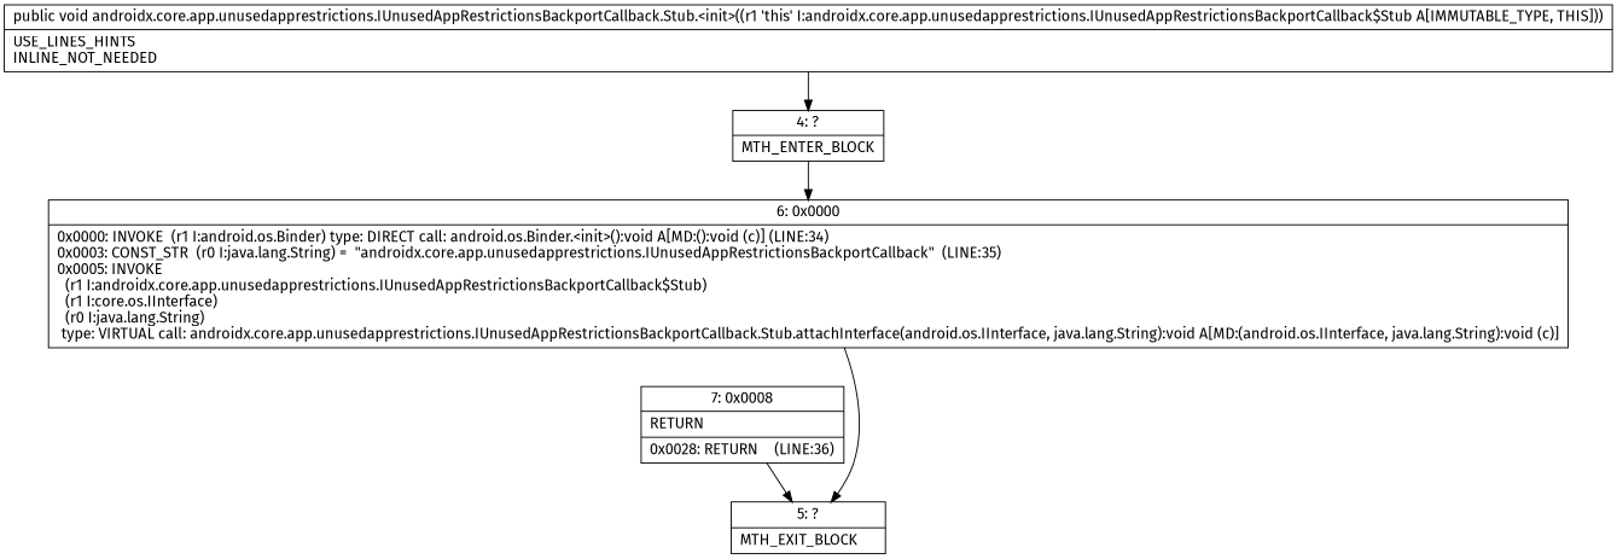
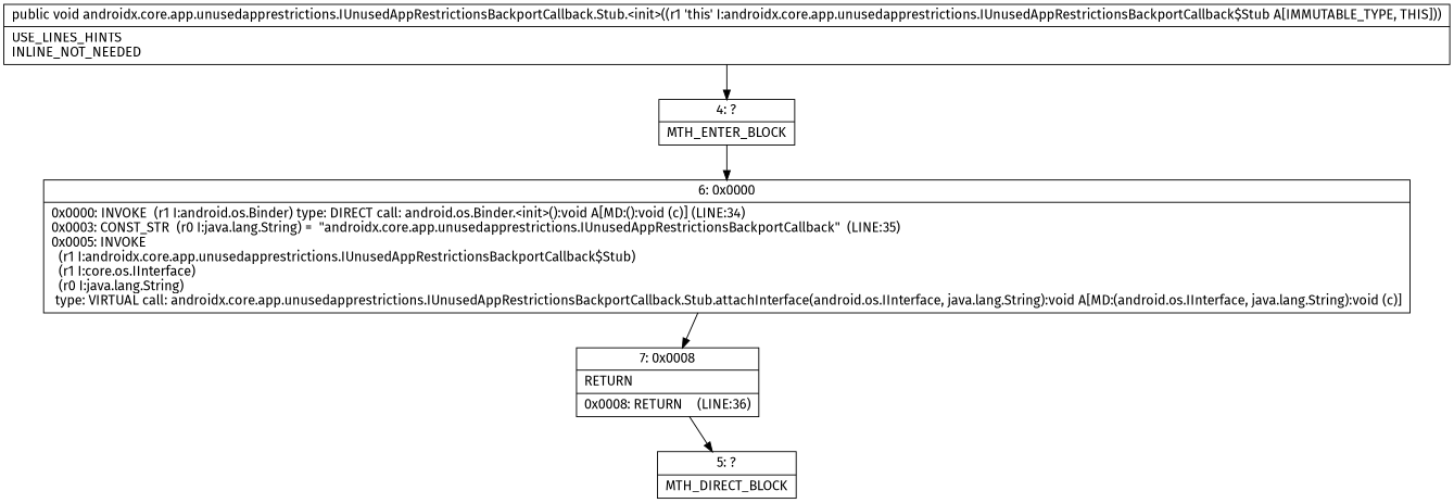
  digraph {
    fontname="Fira Sans"
    node [fontname="Fira Sans" shape=record]
    edge [fontname="Fira Sans"]
    n1 [label="{4\:\ ?|MTH_ENTER_BLOCK\l}"]
    n2 [label="{6\:\ 0x0000|0x0000: INVOKE  (r1 I:android.os.Binder) type: DIRECT call: android.os.Binder.\<init\>():void A[MD:():void (c)] (LINE:34)\l0x0003: CONST_STR  (r0 I:java.lang.String) =  \"androidx.core.app.unusedapprestrictions.IUnusedAppRestrictionsBackportCallback\"  (LINE:35)\l0x0005: INVOKE  \l  (r1 I:androidx.core.app.unusedapprestrictions.IUnusedAppRestrictionsBackportCallback$Stub)\l  (r1 I:core.os.IInterface)\l  (r0 I:java.lang.String)\l type: VIRTUAL call: androidx.core.app.unusedapprestrictions.IUnusedAppRestrictionsBackportCallback.Stub.attachInterface(android.os.IInterface, java.lang.String):void A[MD:(android.os.IInterface, java.lang.String):void (c)]\l}"]
-   n3 [label="{7\:\ 0x0008|RETURN\l|0x0028: RETURN    (LINE:36)\l}"]
-   n4 [label="{5\:\ ?|MTH_EXIT_BLOCK\l}"]
+   n3 [label="{7\:\ 0x0008|RETURN\l|0x0008: RETURN    (LINE:36)\l}"]
+   n4 [label="{5\:\ ?|MTH_DIRECT_BLOCK\l}"]
    n5 [label="{public void androidx.core.app.unusedapprestrictions.IUnusedAppRestrictionsBackportCallback.Stub.\<init\>((r1 'this' I:androidx.core.app.unusedapprestrictions.IUnusedAppRestrictionsBackportCallback$Stub A[IMMUTABLE_TYPE, THIS]))  | USE_LINES_HINTS\lINLINE_NOT_NEEDED\l}"]
    n1 -> n2
-   n2 -> n4
+   n2 -> n3
    n3 -> n4
    n5 -> n1
  }
